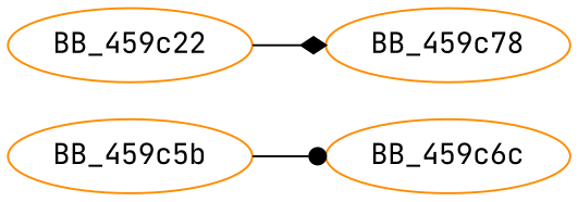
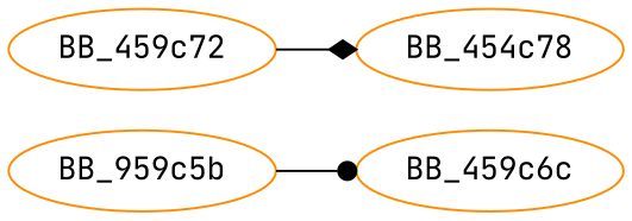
  digraph {
    fontname="JetBrains Mono"
    rankdir=LR
    node [color=darkorange fontname="JetBrains Mono"]
    edge [fontname="JetBrains Mono"]
-   BB_459c5b
+   BB_459c5b [label=BB_959c5b]
    BB_459c6c
-   BB_459c72 [label=BB_459c22]
-   BB_459c78
+   BB_459c72
+   BB_459c78 [label=BB_454c78]
    BB_459c5b -> BB_459c6c [arrowhead=dot]
    BB_459c72 -> BB_459c78 [arrowhead=diamond]
  }
